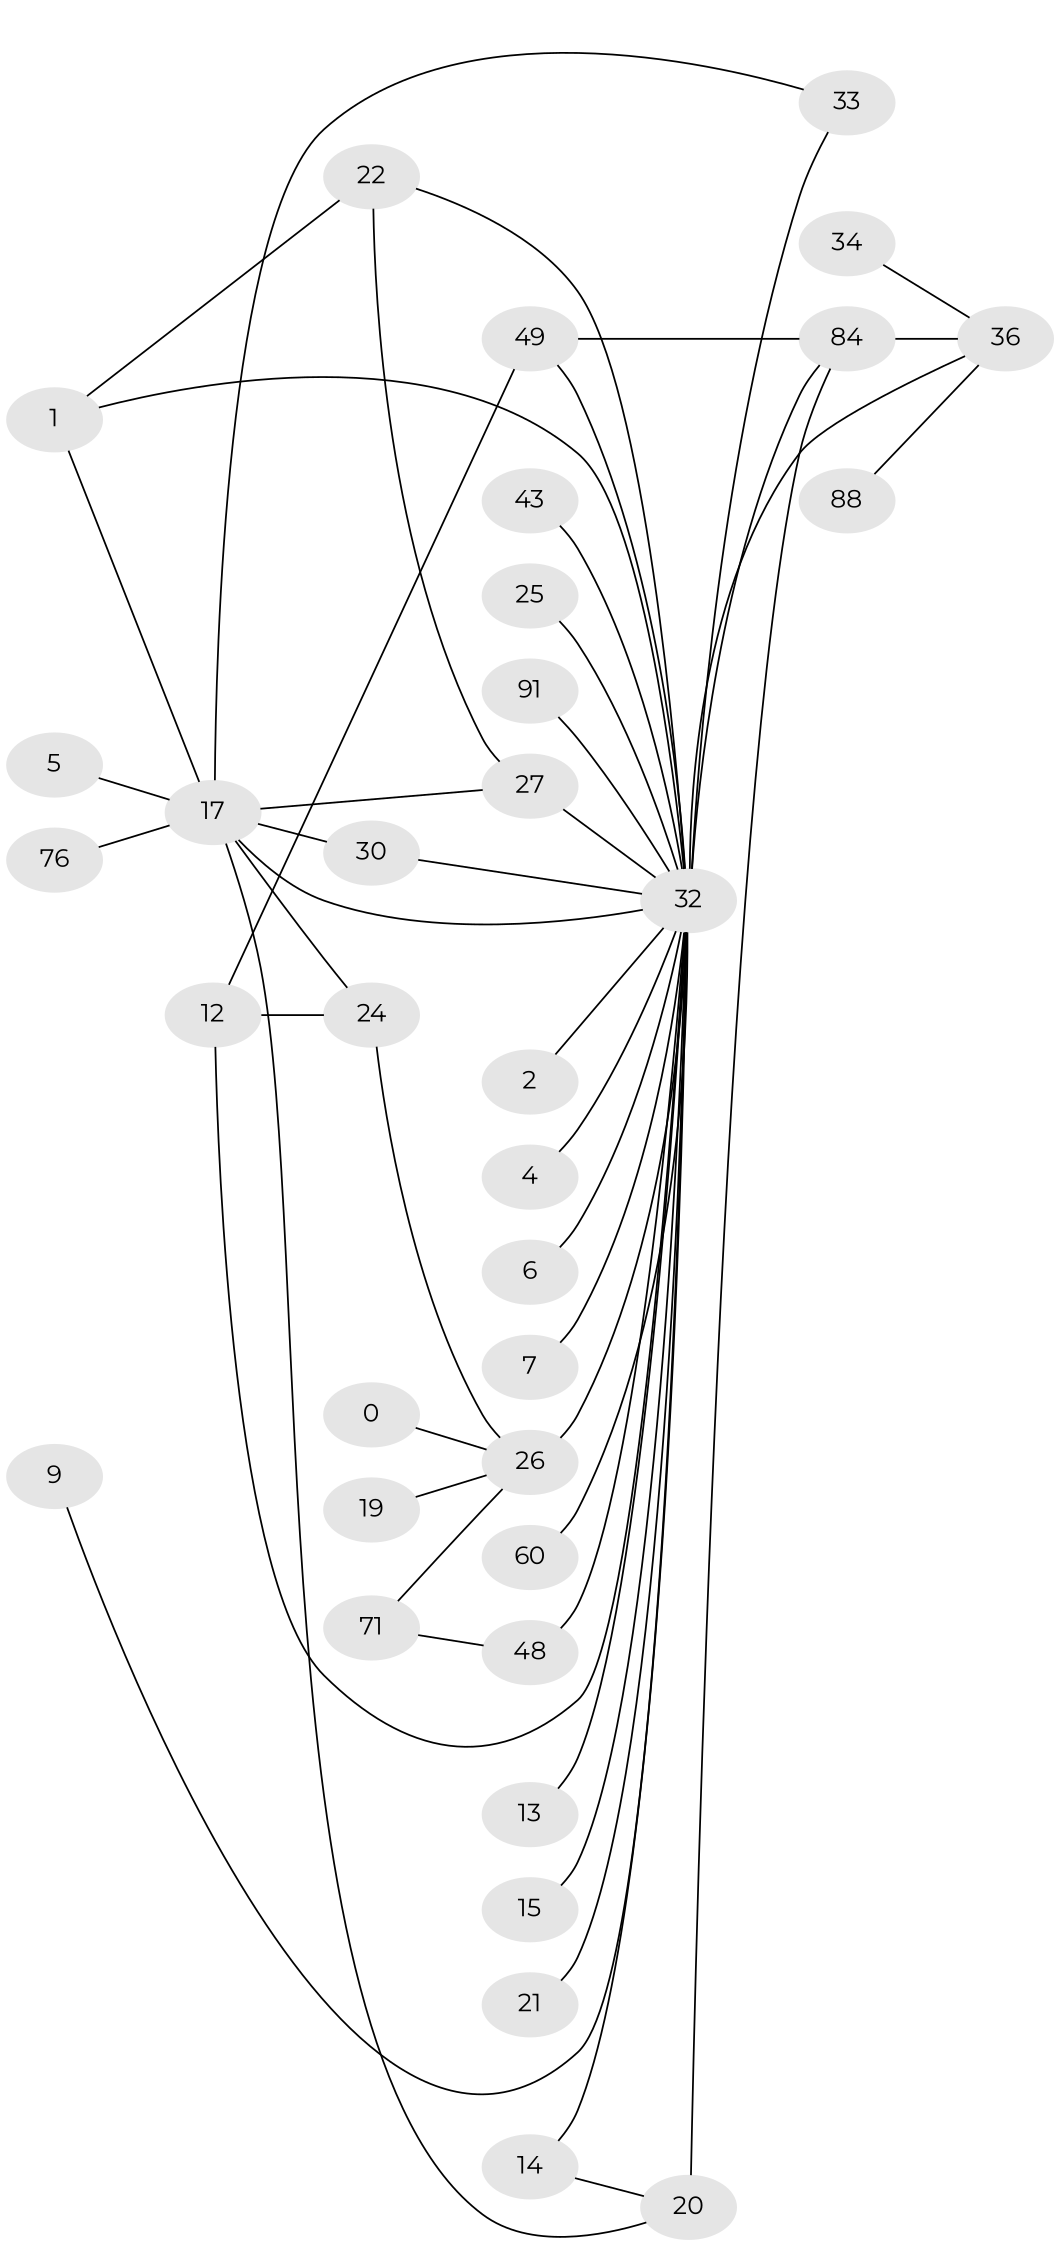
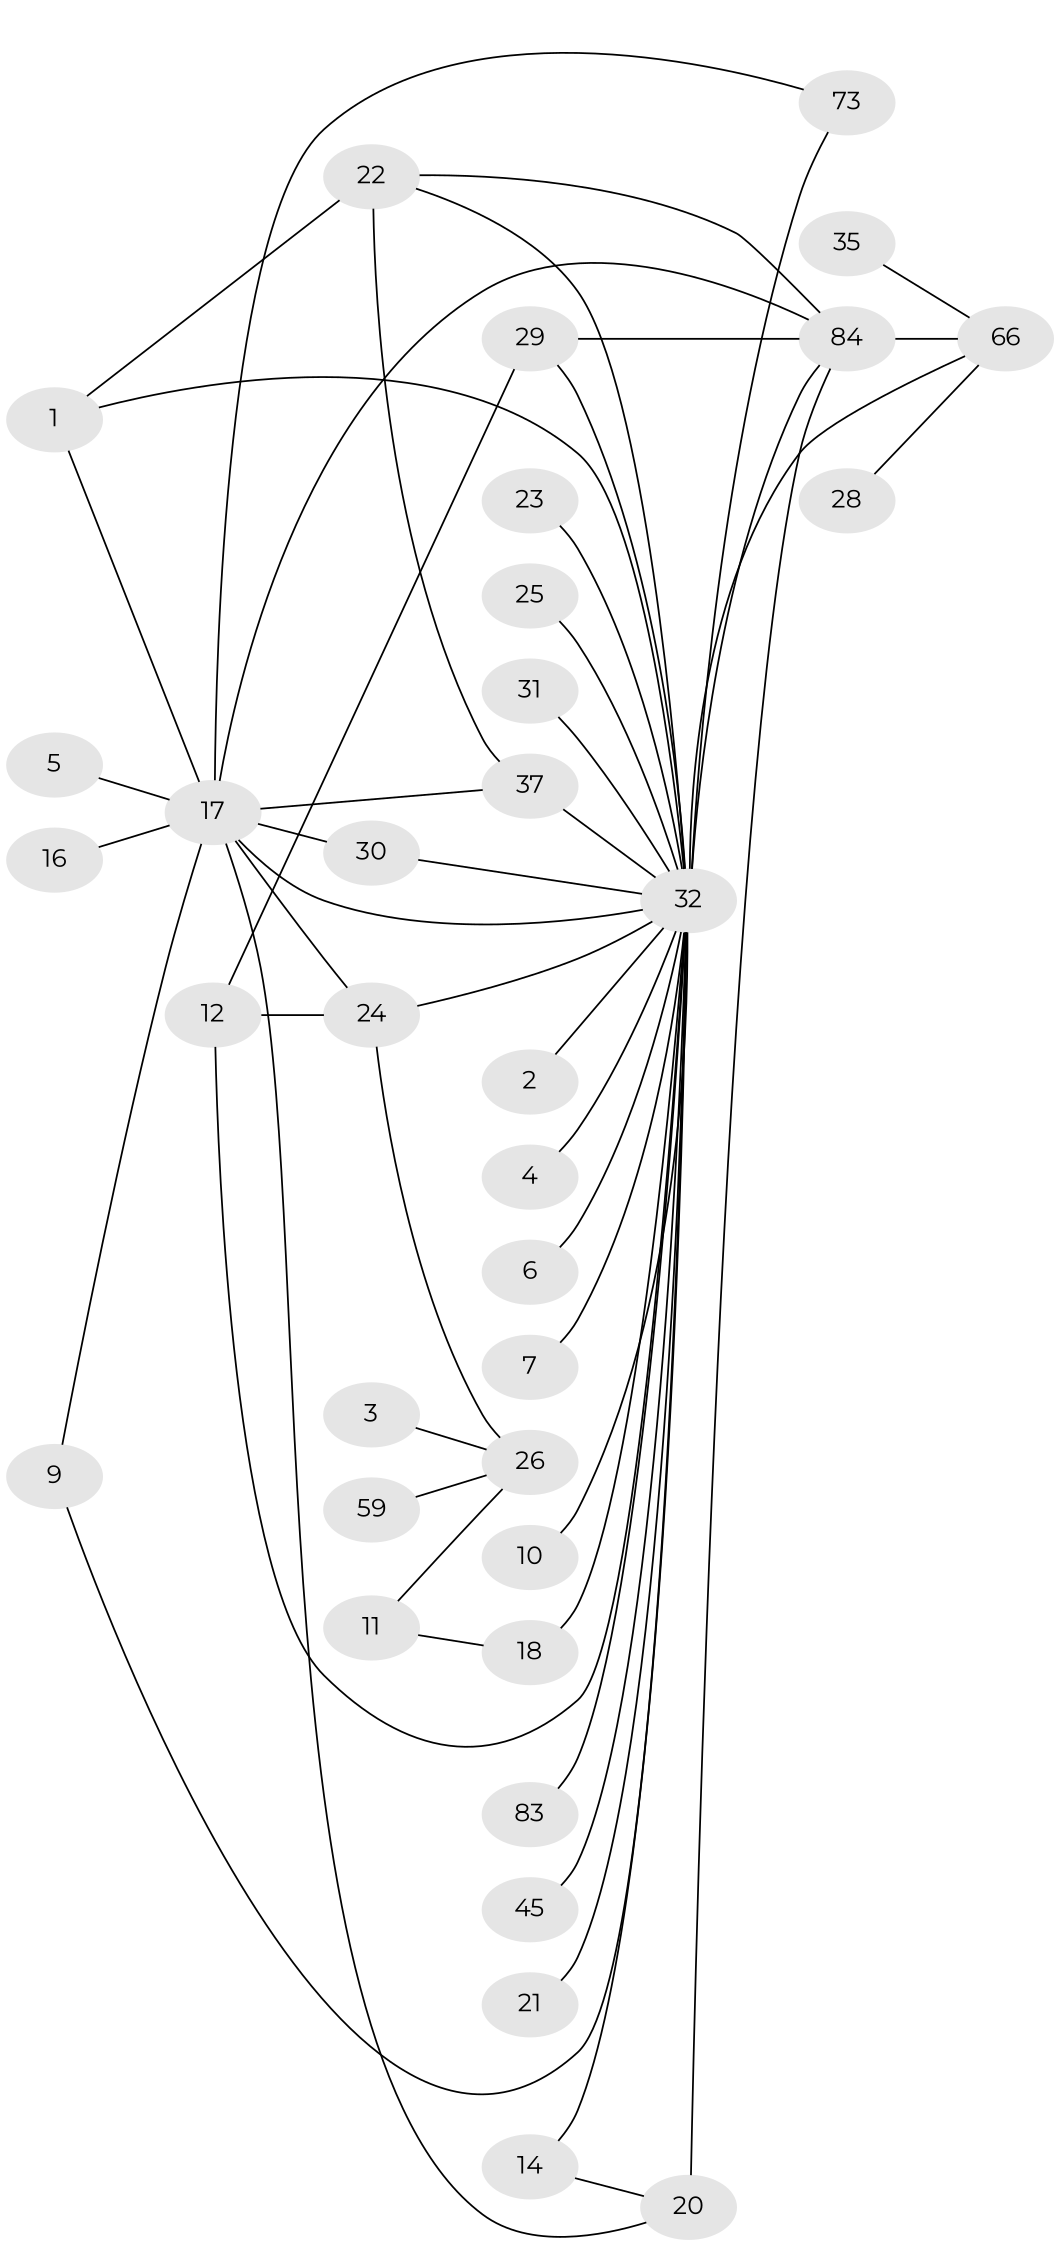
  graph {
    fontname=Montserrat
    rankdir=LR
    node [color=gray90 fontname=Montserrat style=filled]
    edge [fontname=Montserrat weight=1.0]
    1
    17
    22
    32
    24
    20
-   27
+   27 [label=37]
    30
-   33
+   33 [label=73]
    n10 [label=84]
-   36
+   36 [label=66]
    2
-   3 [label=0]
+   3
    26
    4
    5
    6
    7
    9
-   10 [label=60]
-   11 [label=71]
-   18 [label=48]
-   29 [label=49]
+   10
+   11
+   18
+   29
    12
-   13
+   13 [label=83]
    14
-   15
-   16 [label=76]
-   19
+   15 [label=45]
+   16
+   19 [label=59]
    21
-   23 [label=43]
+   23
    25
-   28 [label=88]
-   31 [label=91]
-   35 [label=34]
+   28
+   31
+   35
    1 -- 17
    1 -- 22
    1 -- 32
    17 -- 32
    17 -- 24
    17 -- 20 [weight=2.0]
    17 -- 27
    17 -- 30
    17 -- 33
+   17 -- n10 [weight=3.0]
    22 -- 32
    22 -- 27
+   22 -- n10
    32 -- 33
    32 -- n10 [weight=2.0]
    32 -- 36
    24 -- 26
    20 -- n10
    27 -- 32 [weight=2.0]
    30 -- 32
    n10 -- 36 [weight=2.0]
    2 -- 32
    3 -- 26
-   26 -- 32
+   24 -- 32
    4 -- 32
    5 -- 17
    6 -- 32
    7 -- 32
+   9 -- 17
    9 -- 32
    10 -- 32
    11 -- 26
    11 -- 18
    18 -- 32
    29 -- 32 [weight=4.0]
    29 -- n10
    12 -- 32
    12 -- 24
    12 -- 29
    13 -- 32
    14 -- 32 [weight=2.0]
    14 -- 20
    15 -- 32
    16 -- 17
    19 -- 26
    21 -- 32
    23 -- 32
    25 -- 32
    28 -- 36
    31 -- 32
    35 -- 36
  }
